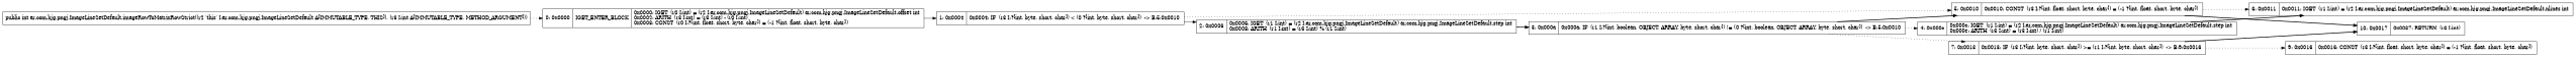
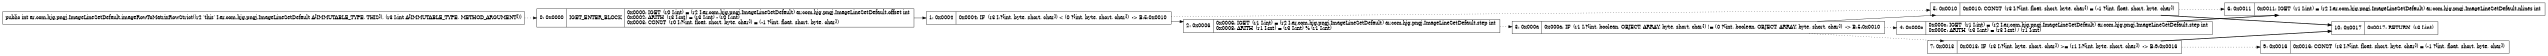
  digraph {
    rankdir=LR
    node [shape=record]
    edge [style=dotted]
    n1 [label="{0\:\ 0x0000|IGET_ENTER_BLOCK\l|0x0000: IGET  (r0 I:int) = (r2 I:ar.com.hjg.pngj.ImageLineSetDefault) ar.com.hjg.pngj.ImageLineSetDefault.offset int \l0x0002: ARITH  (r3 I:int) = (r3 I:int) \- (r0 I:int) \l0x0003: CONST  (r0 I:?[int, float, short, byte, char]) = (\-1 ?[int, float, short, byte, char]) \l}"]
    n2 [label="{1\:\ 0x0004|0x0004: IF  (r3 I:?[int, byte, short, char]) \< (0 ?[int, byte, short, char])  \-\> B:5:0x0010 \l}"]
    n3 [label="{2\:\ 0x0006|0x0006: IGET  (r1 I:int) = (r2 I:ar.com.hjg.pngj.ImageLineSetDefault) ar.com.hjg.pngj.ImageLineSetDefault.step int \l0x0008: ARITH  (r1 I:int) = (r3 I:int) % (r1 I:int) \l}"]
    n4 [label="{5\:\ 0x0010|0x0010: CONST  (r3 I:?[int, float, short, byte, char]) = (\-1 ?[int, float, short, byte, char]) \l}"]
    n5 [label="{3\:\ 0x000a|0x000a: IF  (r1 I:?[int, boolean, OBJECT, ARRAY, byte, short, char]) != (0 ?[int, boolean, OBJECT, ARRAY, byte, short, char])  \-\> B:5:0x0010 \l}"]
    n6 [label="{6\:\ 0x0011|0x0011: IGET  (r1 I:int) = (r2 I:ar.com.hjg.pngj.ImageLineSetDefault) ar.com.hjg.pngj.ImageLineSetDefault.nlines int \l}"]
-   n7 [label="{10\:\ 0x0017|0x0037: RETURN  (r3 I:int) \l}"]
+   n7 [label="{10\:\ 0x0017|0x0017: RETURN  (r3 I:int) \l}"]
    n8 [label="{4\:\ 0x000c|0x000c: IGET  (r1 I:int) = (r2 I:ar.com.hjg.pngj.ImageLineSetDefault) ar.com.hjg.pngj.ImageLineSetDefault.step int \l0x000e: ARITH  (r3 I:int) = (r3 I:int) \/ (r1 I:int) \l}"]
    n9 [label="{7\:\ 0x0013|0x0013: IF  (r3 I:?[int, byte, short, char]) \>= (r1 I:?[int, byte, short, char])  \-\> B:9:0x0016 \l}"]
    n10 [label="{9\:\ 0x0016|0x0016: CONST  (r3 I:?[int, float, short, byte, char]) = (\-1 ?[int, float, short, byte, char]) \l}"]
    n11 [label="{public int ar.com.hjg.pngj.ImageLineSetDefault.imageRowToMatrixRowStrict((r2 'this' I:ar.com.hjg.pngj.ImageLineSetDefault A[IMMUTABLE_TYPE, THIS]), (r3 I:int A[IMMUTABLE_TYPE, METHOD_ARGUMENT])) }"]
    n1 -> n2 [style=solid]
    n2 -> n3 [style=solid]
    n2 -> n4
-   n3 -> n5 [style=bold]
+   n3 -> n5
    n4 -> n6
    n4 -> n7 [style=bold]
-   n5 -> n4 [style=bold]
+   n5 -> n4 [style=solid]
    n5 -> n8
    n5 -> n9
    n8 -> n6 [style=bold]
    n9 -> n7 [style=bold]
    n9 -> n10
    n11 -> n1
  }
